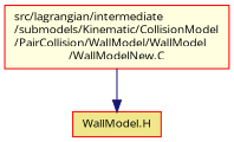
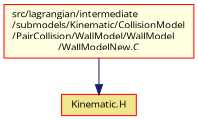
  digraph {
    fontname="Open Sans"
    node [color=red fontname="Open Sans" fontsize=10 shape=record style=filled]
    n1 [fillcolor=lightyellow fontcolor=black height=0.2 label="src/lagrangian/intermediate\l/submodels/Kinematic/CollisionModel\l/PairCollision/WallModel/WallModel\l/WallModelNew.C" width=0.4]
-   n2 [height=0.2 label="WallModel.H" width=0.4 fillcolor=khaki]
+   n2 [height=0.2 label="Kinematic.H" width=0.4 fillcolor=khaki]
    n1 -> n2 [color=midnightblue fontname="Open Sans" fontsize=10 labelfontname=Helvetica labelfontsize=10 style=solid]
  }
